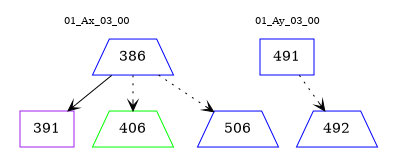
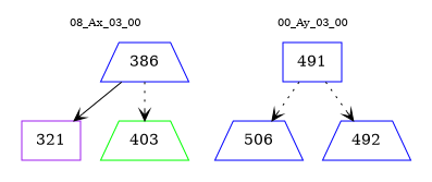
  digraph {
    node [color=blue shape=trapezium]
    edge [arrowhead=vee color=black style=dotted]
    n1 [label=386]
-   n2 [color=purple label=391 shape=box]
-   n3 [color=green label=406]
+   n2 [color=purple label=321 shape=box]
+   n3 [color=green label=403]
    n4 [label=491 shape=box]
    n5 [label=492]
    n6 [label=506]
    subgraph cluster_1 {
      color=white
      fontsize=10
-     label="01_Ax_03_00"
+     label="08_Ax_03_00"
      n1
      n2
      n3
    }
    subgraph cluster_2 {
      color=white
      fontsize=10
-     label="01_Ay_03_00"
+     label="00_Ay_03_00"
      n4
      n5
      n6
    }
    n1 -> n2 [style=solid]
    n1 -> n3
    n4 -> n5
-   n1 -> n6
+   n4 -> n6
  }
